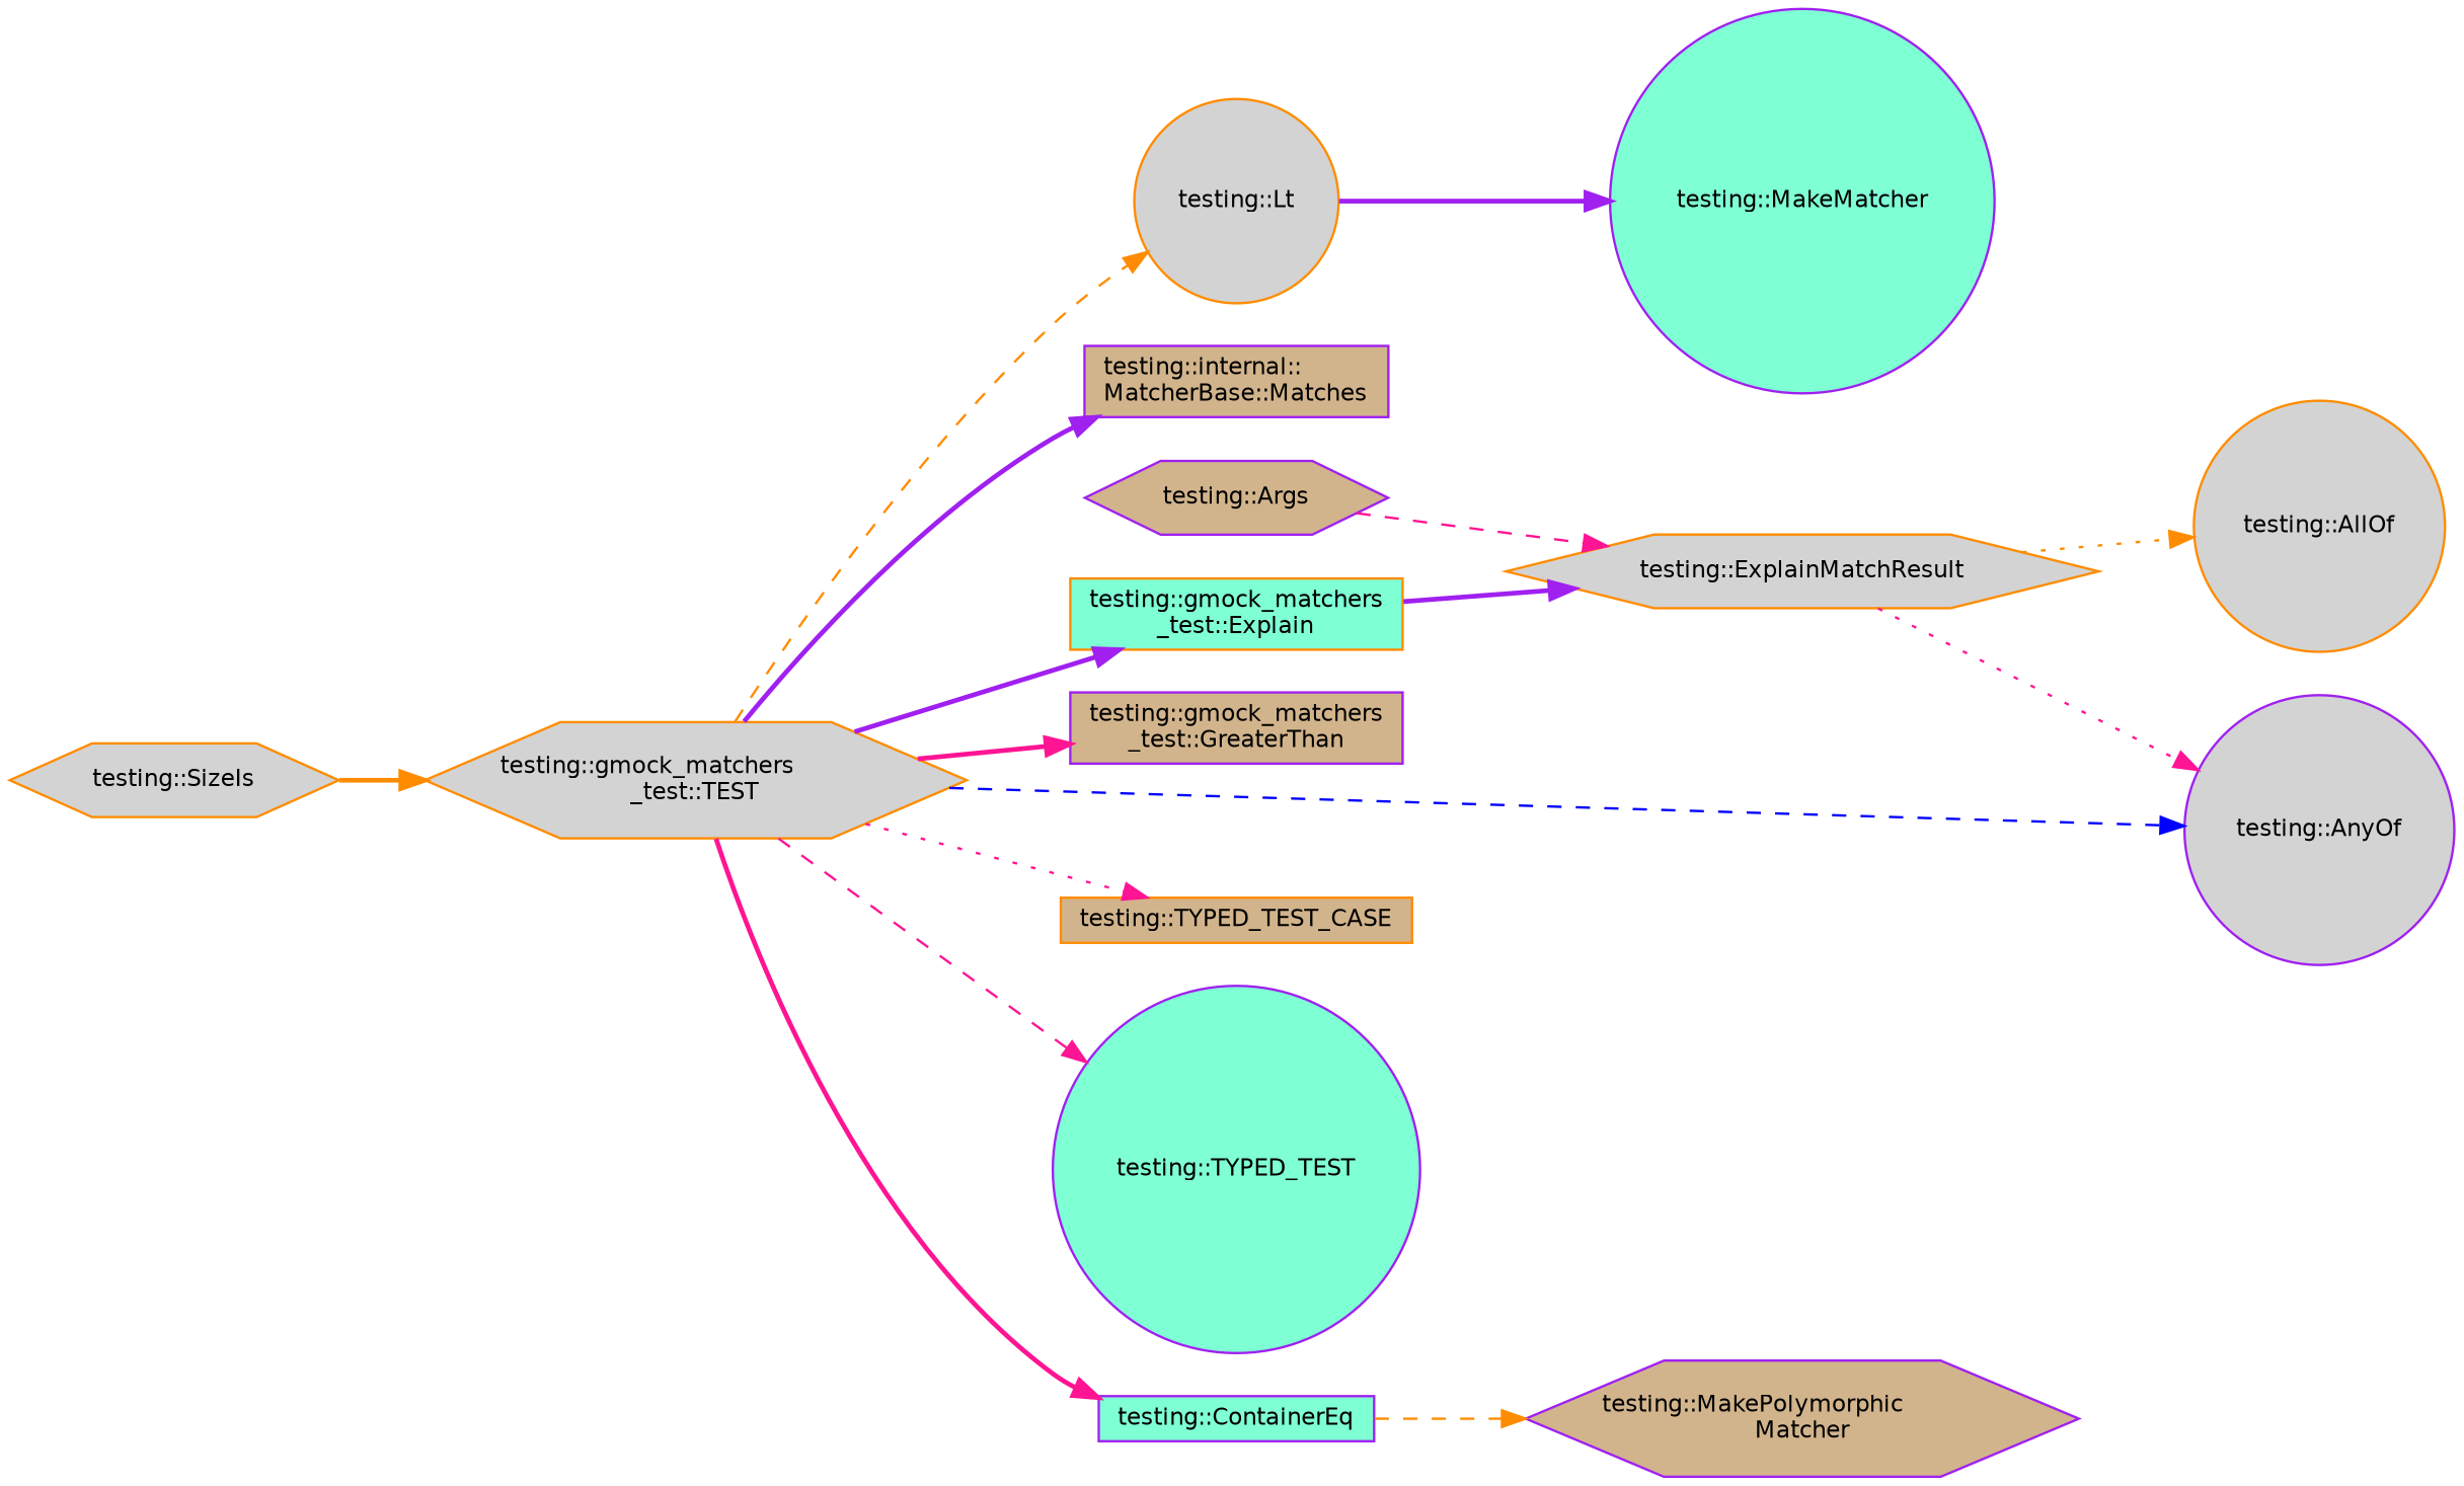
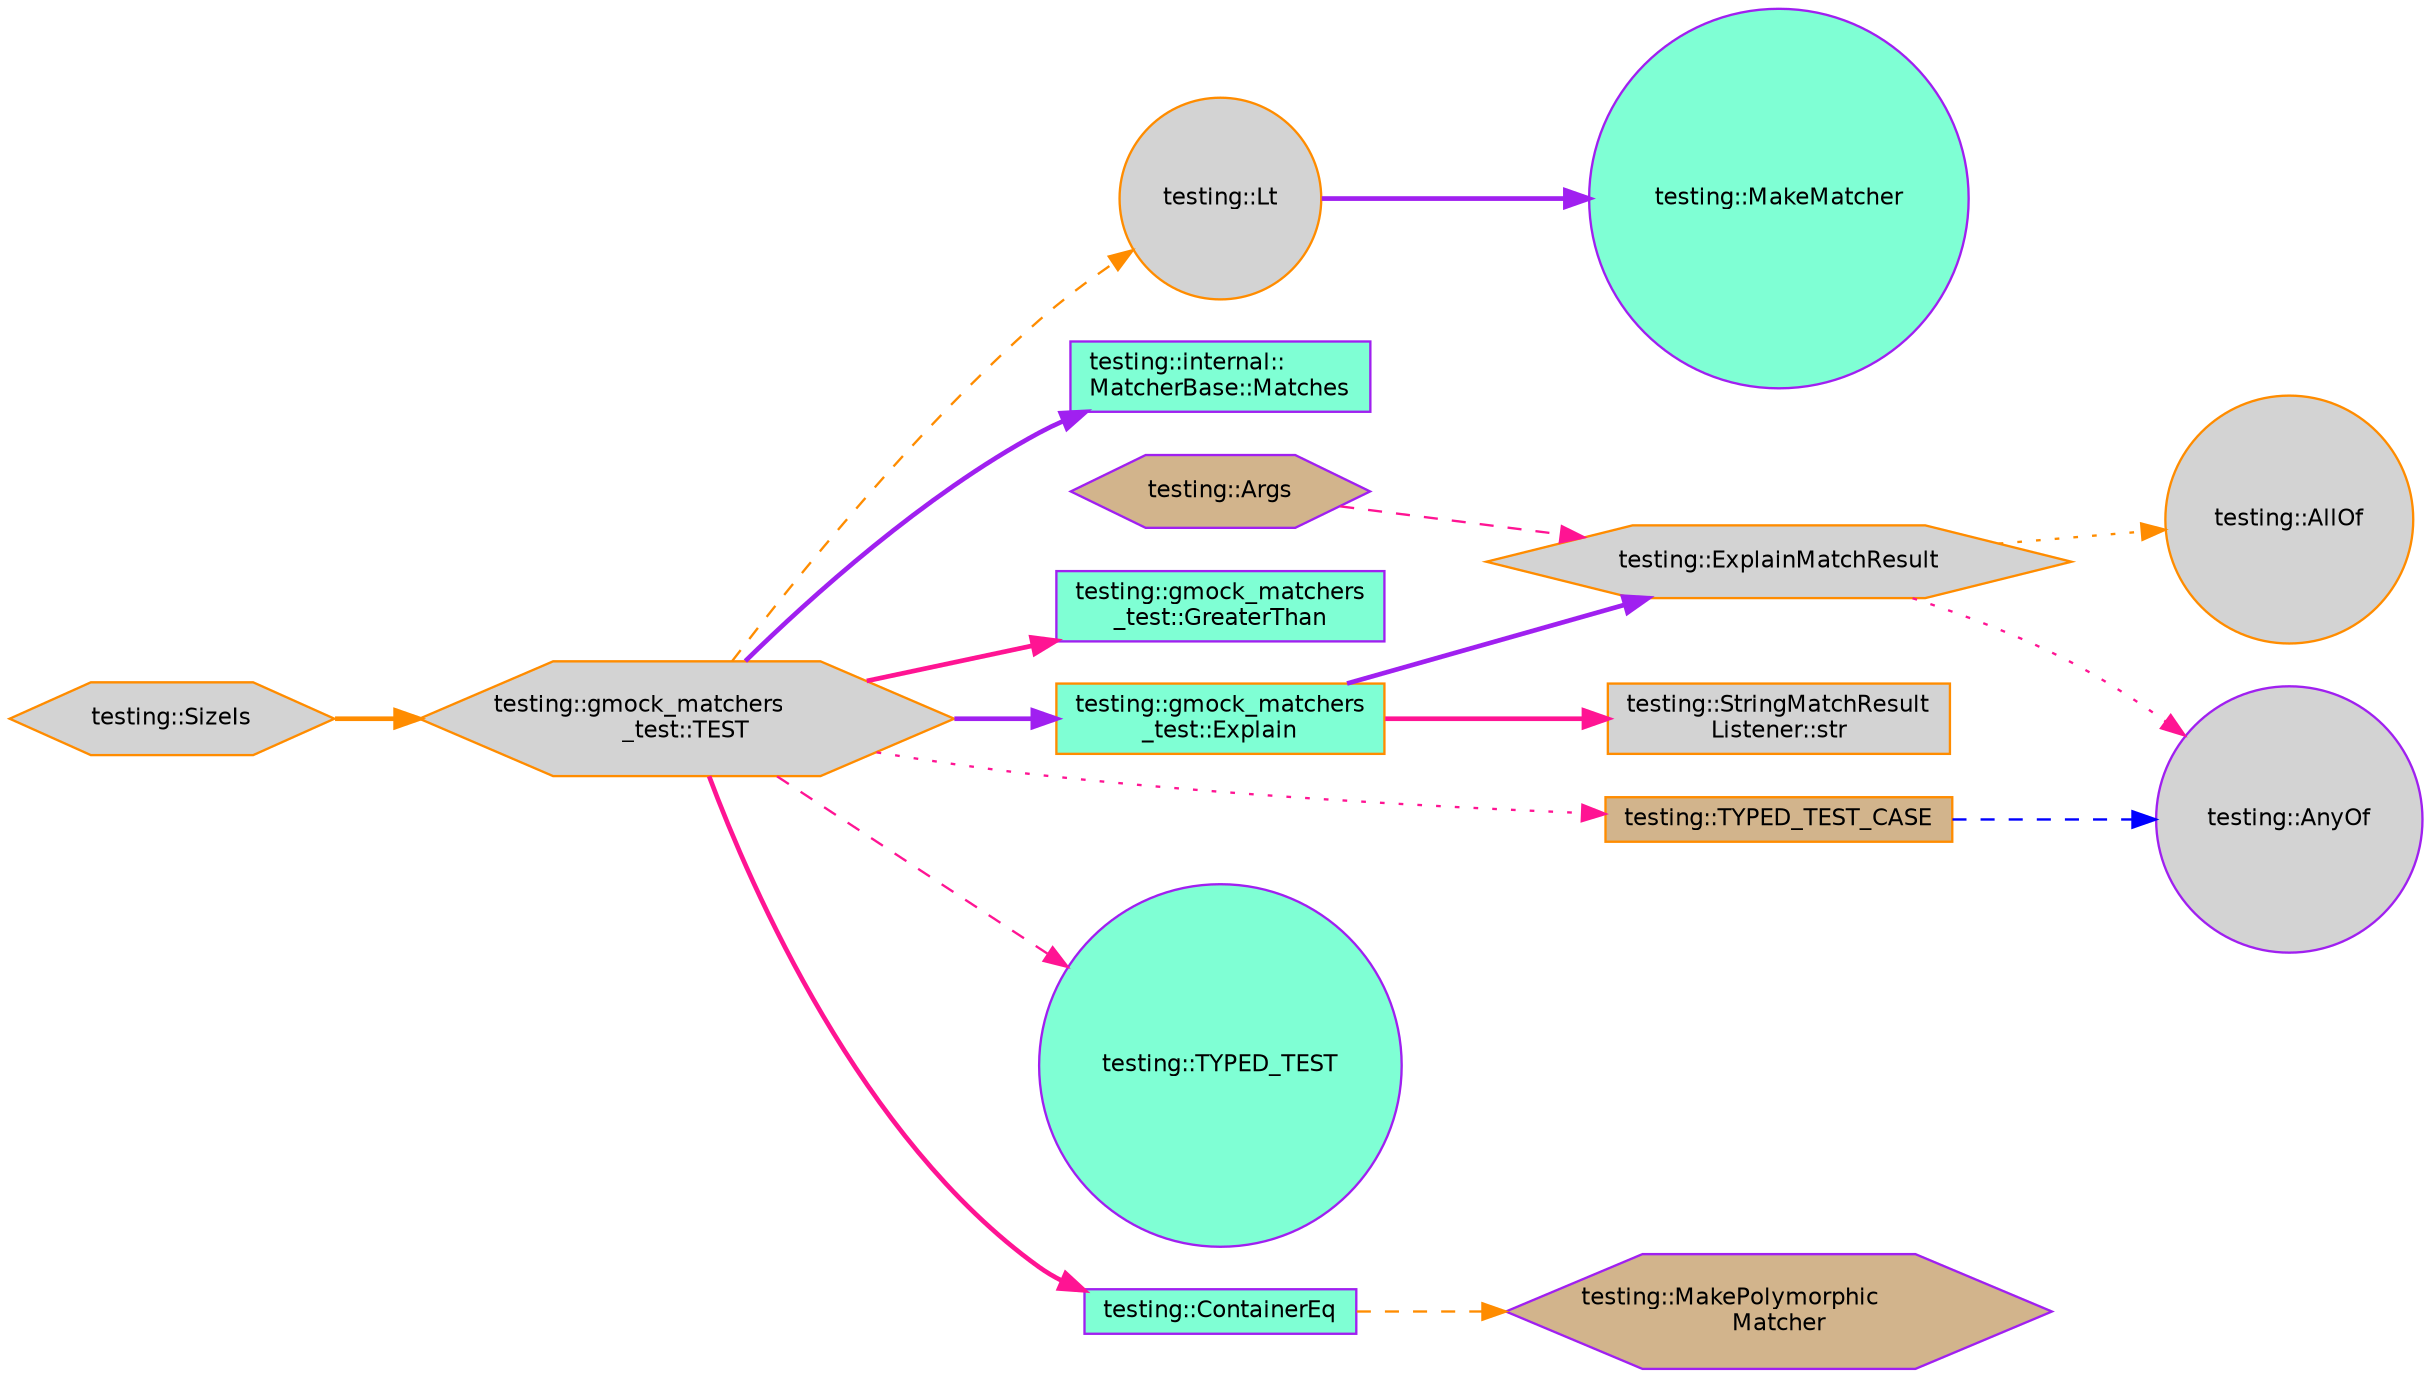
  digraph {
    rankdir=LR
    node [color=darkorange fillcolor=lightgrey fontname=Helvetica fontsize=10 shape=box style=filled]
    edge [color=deeppink fontname=Helvetica fontsize=10 labelfontname=Helvetica labelfontsize=10 style=bold]
    n1 [fontcolor=black height=0.2 label="testing::gmock_matchers\l_test::TEST" shape=hexagon width=0.4]
    n2 [height=0.2 label="testing::Lt" shape=circle width=0.4]
    n3 [color=purple height=0.2 label="testing::AnyOf" shape=circle width=0.4]
-   n4 [color=purple fillcolor=tan height=0.2 label="testing::gmock_matchers\l_test::GreaterThan" width=0.4]
+   n4 [color=purple fillcolor=aquamarine height=0.2 label="testing::gmock_matchers\l_test::GreaterThan" width=0.4]
    n5 [fillcolor=aquamarine height=0.2 label="testing::gmock_matchers\l_test::Explain" width=0.4]
    n6 [fillcolor=tan height=0.2 label="testing::TYPED_TEST_CASE" width=0.4]
    n7 [color=purple fillcolor=aquamarine height=0.2 label="testing::TYPED_TEST" shape=circle width=0.4]
    n8 [color=purple fillcolor=aquamarine height=0.2 label="testing::ContainerEq" width=0.4]
-   n9 [color=purple fillcolor=tan height=0.2 label="testing::internal::\lMatcherBase::Matches" width=0.4]
+   n9 [color=purple fillcolor=aquamarine height=0.2 label="testing::internal::\lMatcherBase::Matches" width=0.4]
    n10 [height=0.2 label="testing::SizeIs" shape=hexagon width=0.4]
    n11 [color=purple fillcolor=aquamarine height=0.2 label="testing::MakeMatcher" shape=circle width=0.4]
    n12 [height=0.2 label="testing::ExplainMatchResult" shape=hexagon width=0.4]
+   n13 [height=0.2 label="testing::StringMatchResult\lListener::str" width=0.4]
    n14 [color=purple fillcolor=tan height=0.2 label="testing::MakePolymorphic\lMatcher" shape=hexagon width=0.4]
    n15 [height=0.2 label="testing::AllOf" shape=circle width=0.4]
    n16 [color=purple fillcolor=tan height=0.2 label="testing::Args" shape=hexagon width=0.4]
    n1 -> n2 [color=darkorange style=dashed]
-   n1 -> n3 [color=blue style=dashed]
+   n6 -> n3 [color=blue style=dashed]
    n1 -> n4
    n1 -> n5 [color=purple]
    n1 -> n6 [style=dotted]
    n1 -> n7 [style=dashed]
    n1 -> n8
    n1 -> n9 [color=purple]
    n2 -> n11 [color=purple]
    n5 -> n12 [color=purple]
+   n5 -> n13
    n8 -> n14 [color=darkorange style=dashed]
    n10 -> n1 [color=darkorange]
    n12 -> n3 [style=dotted]
    n12 -> n15 [color=darkorange style=dotted]
    n16 -> n12 [style=dashed]
  }
